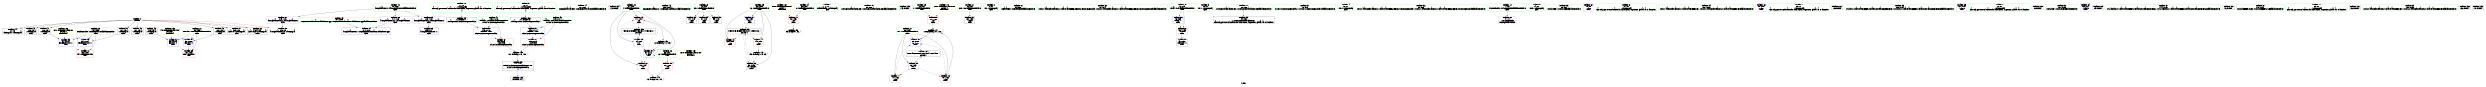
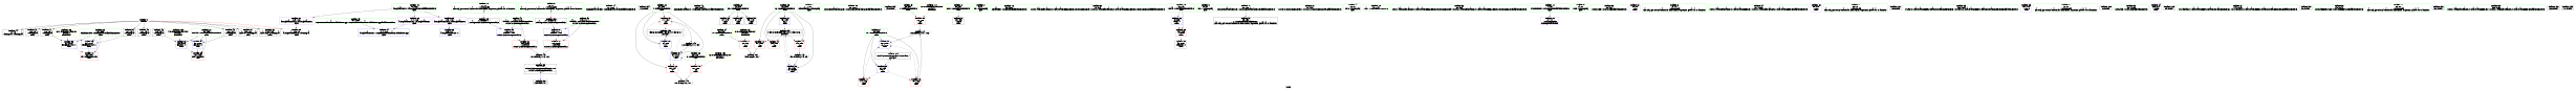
  digraph {
    label=SVFG
    node [color=green shape=record]
    edge [style=solid]
    n1 [color=grey label="{NodeID: 0\nNullPtr}"]
    n2 [color=black label="{NodeID: 44\n2\<--3\ndummyVal\<--dummyVal\n}"]
    n3 [color=black label="{NodeID: 45\n115\<--3\n\<--dummyVal\nmain\n}"]
    n4 [color=black label="{NodeID: 47\n118\<--3\n\<--dummyVal\nmain\n}"]
    n5 [color=black label="{NodeID: 48\n121\<--3\n\<--dummyVal\nmain\n}"]
    n6 [color=black label="{NodeID: 49\n122\<--3\n\<--dummyVal\nmain\n}"]
    n7 [color=black label="{NodeID: 50\n124\<--3\n\<--dummyVal\nmain\n}"]
    n8 [color=black label="{NodeID: 51\n163\<--3\nlpad.val\<--dummyVal\nmain\n}"]
    n9 [color=black label="{NodeID: 52\n164\<--3\nlpad.val25\<--dummyVal\nmain\n}"]
    n10 [color=blue label="{NodeID: 85\n215\<--3\nllvm.global_ctors_2\<--dummyVal\nGlob }" style=dotted]
    n11 [color=black label="{NodeID: 46\n116\<--3\n\<--dummyVal\nmain\n}"]
    n12 [color=blue label="{NodeID: 92\n52\<--116\nexn.slot\<--\nmain\n}"]
    n13 [color=blue label="{NodeID: 93\n54\<--118\nehselector.slot\<--\nmain\n}"]
    n14 [color=blue label="{NodeID: 94\n52\<--122\nexn.slot\<--\nmain\n}"]
    n15 [color=blue label="{NodeID: 95\n54\<--124\nehselector.slot\<--\nmain\n}"]
    n16 [color=red label="{NodeID: 69\n161\<--52\nexn\<--exn.slot\nmain\n}"]
    n17 [color=red label="{NodeID: 70\n162\<--54\nsel\<--ehselector.slot\nmain\n}"]
    n18 [color=blue label="{NodeID: 97\n173\<--171\n__a.addr\<--__a\n_ZStorSt13_Ios_OpenmodeS_\n}"]
    n19 [color=red label="{NodeID: 81\n179\<--173\n\<--__a.addr\n_ZStorSt13_Ios_OpenmodeS_\n}"]
    n20 [color=grey label="{NodeID: 145\n181 = Binary(179, 180, )\n}"]
    n21 [color=black label="{NodeID: 59\n170\<--181\n_ZStorSt13_Ios_OpenmodeS__ret\<--or\n_ZStorSt13_Ios_OpenmodeS_\n|{<s0>4}}"]
    n22 [label="{NodeID: 14\n21\<--22\n__cxx_global_var_init\<--__cxx_global_var_init_field_insensitive\n}"]
    n23 [color=black label="{NodeID: 194\n142 = PHI()\n}"]
    n24 [label="{NodeID: 28\n64\<--65\ni\<--i_field_insensitive\nmain\n}"]
    n25 [color=red label="{NodeID: 78\n100\<--64\n\<--i\nmain\n}"]
    n26 [color=red label="{NodeID: 79\n111\<--64\n\<--i\nmain\n}"]
    n27 [color=blue label="{NodeID: 89\n64\<--69\ni\<--\nmain\n}"]
    n28 [color=blue label="{NodeID: 91\n64\<--112\ni\<--inc\nmain\n}"]
    n29 [color=grey label="{NodeID: 149\n102 = cmp(100, 101, )\n}"]
    n30 [color=grey label="{NodeID: 146\n112 = Binary(111, 89, )\n}"]
    n31 [color=black label="{NodeID: 155\nMR_16V_2 = PHI(MR_16V_4, MR_16V_1, )\npts\{65 \}\n}"]
    n32 [label="{NodeID: 42\n183\<--184\n__gxx_personality_v0\<--__gxx_personality_v0_field_insensitive\n}"]
    n33 [color=black label="{NodeID: 56\n104\<--48\n\<--cin\nmain\n}"]
    n34 [color=black label="{NodeID: 153\nMR_10V_3 = PHI(MR_10V_4, MR_10V_2, )\npts\{59 \}\n}"]
+   n35 [color=red label="{NodeID: 72\n91\<--58\n\<--cc\nmain\n}"]
    n36 [color=red label="{NodeID: 73\n135\<--58\n\<--cc\nmain\n}"]
    n37 [color=red label="{NodeID: 74\n149\<--58\n\<--cc\nmain\n}"]
    n38 [color=blue label="{NodeID: 96\n58\<--150\ncc\<--inc23\nmain\n}"]
    n39 [color=grey label="{NodeID: 150\n93 = cmp(91, 92, )\n}"]
    n40 [color=grey label="{NodeID: 148\n150 = Binary(149, 89, )\n}"]
    n41 [color=yellow label="{NodeID: 167\n8V_1 = ENCHI(MR_8V_0)\npts\{57 \}\nFun[main]}" style=double]
    n42 [color=red label="{NodeID: 71\n92\<--56\n\<--N\nmain\n}"]
    n43 [color=blue label="{NodeID: 84\n214\<--18\nllvm.global_ctors_1\<--_GLOBAL__sub_I_tamer.eldeeb_0_0.cpp\nGlob }"]
    n44 [label="{NodeID: 1\n7\<--1\n__dso_handle\<--dummyObj\nGlob }"]
    n45 [color=blue label="{NodeID: 98\n175\<--172\n__b.addr\<--__b\n_ZStorSt13_Ios_OpenmodeS_\n}"]
    n46 [color=red label="{NodeID: 82\n180\<--175\n\<--__b.addr\n_ZStorSt13_Ios_OpenmodeS_\n}"]
    n47 [label="{NodeID: 15\n25\<--26\n_ZNSt8ios_base4InitC1Ev\<--_ZNSt8ios_base4InitC1Ev_field_insensitive\n}"]
    n48 [color=black label="{NodeID: 195\n143 = PHI()\n}"]
    n49 [label="{NodeID: 29\n66\<--67\nt\<--t_field_insensitive\nmain\n}"]
    n50 [color=red label="{NodeID: 80\n106\<--66\n\<--t\nmain\n}"]
    n51 [color=grey label="{NodeID: 147\n108 = Binary(107, 106, )\n}"]
    n52 [color=blue label="{NodeID: 90\n62\<--108\nres\<--xor\nmain\n}"]
    n53 [label="{NodeID: 43\n18\<--209\n_GLOBAL__sub_I_tamer.eldeeb_0_0.cpp\<--_GLOBAL__sub_I_tamer.eldeeb_0_0.cpp_field_insensitive\n}"]
    n54 [color=black label="{NodeID: 57\n130\<--50\n\<--cout\nmain\n}"]
    n55 [color=black label="{NodeID: 154\nMR_14V_2 = PHI(MR_14V_4, MR_14V_1, )\npts\{63 \}\n}"]
    n56 [color=blue label="{NodeID: 88\n62\<--69\nres\<--\nmain\n}"]
    n57 [color=red label="{NodeID: 76\n107\<--62\n\<--res\nmain\n}"]
    n58 [color=red label="{NodeID: 77\n141\<--62\n\<--res\nmain\n}"]
    n59 [label="{NodeID: 2\n8\<--1\n.str\<--dummyObj\nGlob }"]
    n60 [label="{NodeID: 16\n31\<--32\n__cxa_atexit\<--__cxa_atexit_field_insensitive\n}"]
    n61 [color=black label="{NodeID: 196\n171 = PHI(76, )\n0th arg _ZStorSt13_Ios_OpenmodeS_ }"]
    n62 [label="{NodeID: 30\n73\<--74\n_ZNSt14basic_ifstreamIcSt11char_traitsIcEEC1EPKcSt13_Ios_Openmode\<--_ZNSt14basic_ifstreamIcSt11char_traitsIcEEC1EPKcSt13_Ios_Openmode_field_insensitive\n}"]
    n63 [color=black label="{NodeID: 58\n45\<--157\nmain_ret\<--\nmain\n}"]
    n64 [color=yellow label="{NodeID: 169\n12V_1 = ENCHI(MR_12V_0)\npts\{61 \}\nFun[main]}" style=double]
    n65 [color=red label="{NodeID: 75\n101\<--60\n\<--G\nmain\n}"]
    n66 [color=blue label="{NodeID: 86\n46\<--69\nretval\<--\nmain\n}"]
    n67 [color=red label="{NodeID: 68\n157\<--46\n\<--retval\nmain\n}"]
    n68 [label="{NodeID: 3\n10\<--1\n.str.1\<--dummyObj\nGlob }"]
    n69 [label="{NodeID: 17\n30\<--36\n_ZNSt8ios_base4InitD1Ev\<--_ZNSt8ios_base4InitD1Ev_field_insensitive\n}"]
    n70 [color=black label="{NodeID: 53\n29\<--30\n\<--_ZNSt8ios_base4InitD1Ev\nCan only get source location for instruction, argument, global var or function.}"]
    n71 [color=black label="{NodeID: 197\n172 = PHI(77, )\n1st arg _ZStorSt13_Ios_OpenmodeS_ }"]
    n72 [label="{NodeID: 31\n78\<--79\n_ZStorSt13_Ios_OpenmodeS_\<--_ZStorSt13_Ios_OpenmodeS__field_insensitive\n}"]
    n73 [color=black label="{NodeID: 186\n75 = PHI(170, )\n}"]
    n74 [color=blue label="{NodeID: 87\n58\<--89\ncc\<--\nmain\n}"]
    n75 [label="{NodeID: 4\n12\<--1\n.str.2\<--dummyObj\nGlob }"]
+   n76 [label="{NodeID: 18\n43\<--44\nmain\<--main_field_insensitive\n}"]
    n77 [label="{NodeID: 32\n82\<--83\n_ZNSt14basic_ofstreamIcSt11char_traitsIcEEC1EPKcSt13_Ios_Openmode\<--_ZNSt14basic_ofstreamIcSt11char_traitsIcEEC1EPKcSt13_Ios_Openmode_field_insensitive\n}"]
    n78 [color=purple label="{NodeID: 60\n27\<--4\n\<--_ZStL8__ioinit\n__cxx_global_var_init\n}"]
    n79 [label="{NodeID: 5\n14\<--1\n.str.3\<--dummyObj\nGlob }"]
    n80 [label="{NodeID: 19\n46\<--47\nretval\<--retval_field_insensitive\nmain\n}"]
    n81 [label="{NodeID: 33\n86\<--87\n_ZNSirsERi\<--_ZNSirsERi_field_insensitive\n}"]
    n82 [color=purple label="{NodeID: 61\n70\<--8\n\<--.str\nmain\n}"]
    n83 [color=yellow label="{NodeID: 172\n18V_1 = ENCHI(MR_18V_0)\npts\{67 \}\nFun[main]}" style=double]
    n84 [label="{NodeID: 6\n17\<--1\n\<--dummyObj\nCan only get source location for instruction, argument, global var or function.}"]
    n85 [label="{NodeID: 20\n48\<--49\ncin\<--cin_field_insensitive\nmain\n}"]
    n86 [color=black label="{NodeID: 54\n84\<--48\n\<--cin\nmain\n}"]
    n87 [color=black label="{NodeID: 55\n95\<--48\n\<--cin\nmain\n}"]
    n88 [label="{NodeID: 34\n127\<--128\n_ZNSt14basic_ofstreamIcSt11char_traitsIcEED1Ev\<--_ZNSt14basic_ofstreamIcSt11char_traitsIcEED1Ev_field_insensitive\n}"]
    n89 [color=purple label="{NodeID: 62\n80\<--10\n\<--.str.1\nmain\n}"]
    n90 [label="{NodeID: 7\n69\<--1\n\<--dummyObj\nCan only get source location for instruction, argument, global var or function.}"]
    n91 [color=black label="{NodeID: 187\n105 = PHI()\n}"]
    n92 [label="{NodeID: 21\n50\<--51\ncout\<--cout_field_insensitive\nmain\n}"]
    n93 [label="{NodeID: 35\n133\<--134\n_ZStlsISt11char_traitsIcEERSt13basic_ostreamIcT_ES5_PKc\<--_ZStlsISt11char_traitsIcEERSt13basic_ostreamIcT_ES5_PKc_field_insensitive\n}"]
    n94 [color=purple label="{NodeID: 63\n131\<--12\n\<--.str.2\nmain\n}"]
    n95 [label="{NodeID: 8\n72\<--1\n\<--dummyObj\nCan only get source location for instruction, argument, global var or function.}"]
    n96 [color=black label="{NodeID: 188\n28 = PHI()\n}"]
    n97 [label="{NodeID: 22\n52\<--53\nexn.slot\<--exn.slot_field_insensitive\nmain\n}"]
    n98 [label="{NodeID: 36\n137\<--138\n_ZNSolsEi\<--_ZNSolsEi_field_insensitive\n}"]
    n99 [color=purple label="{NodeID: 64\n139\<--14\n\<--.str.3\nmain\n}"]
    n100 [label="{NodeID: 9\n76\<--1\n\<--dummyObj\nCan only get source location for instruction, argument, global var or function.|{<s0>4}}"]
    n101 [color=black label="{NodeID: 189\n85 = PHI()\n}"]
    n102 [label="{NodeID: 23\n54\<--55\nehselector.slot\<--ehselector.slot_field_insensitive\nmain\n}"]
    n103 [label="{NodeID: 37\n144\<--145\n_ZSt4endlIcSt11char_traitsIcEERSt13basic_ostreamIT_T0_ES6_\<--_ZSt4endlIcSt11char_traitsIcEERSt13basic_ostreamIT_T0_ES6__field_insensitive\n}"]
    n104 [color=purple label="{NodeID: 65\n213\<--16\nllvm.global_ctors_0\<--llvm.global_ctors\nGlob }"]
    n105 [color=blue label="{NodeID: 83\n213\<--17\nllvm.global_ctors_0\<--\nGlob }"]
    n106 [label="{NodeID: 10\n77\<--1\n\<--dummyObj\nCan only get source location for instruction, argument, global var or function.|{<s0>4}}"]
    n107 [color=black label="{NodeID: 190\n96 = PHI()\n}"]
    n108 [label="{NodeID: 24\n56\<--57\nN\<--N_field_insensitive\nmain\n}"]
    n109 [label="{NodeID: 38\n146\<--147\n_ZNSolsEPFRSoS_E\<--_ZNSolsEPFRSoS_E_field_insensitive\n}"]
    n110 [color=purple label="{NodeID: 66\n214\<--16\nllvm.global_ctors_1\<--llvm.global_ctors\nGlob }"]
    n111 [label="{NodeID: 11\n89\<--1\n\<--dummyObj\nCan only get source location for instruction, argument, global var or function.}"]
    n112 [color=black label="{NodeID: 191\n132 = PHI()\n}"]
    n113 [label="{NodeID: 25\n58\<--59\ncc\<--cc_field_insensitive\nmain\n}"]
    n114 [label="{NodeID: 39\n155\<--156\n_ZNSt14basic_ifstreamIcSt11char_traitsIcEED1Ev\<--_ZNSt14basic_ifstreamIcSt11char_traitsIcEED1Ev_field_insensitive\n}"]
    n115 [color=purple label="{NodeID: 67\n215\<--16\nllvm.global_ctors_2\<--llvm.global_ctors\nGlob }"]
    n116 [label="{NodeID: 12\n4\<--6\n_ZStL8__ioinit\<--_ZStL8__ioinit_field_insensitive\nGlob }"]
    n117 [color=black label="{NodeID: 192\n136 = PHI()\n}"]
    n118 [label="{NodeID: 26\n60\<--61\nG\<--G_field_insensitive\nmain\n}"]
    n119 [label="{NodeID: 40\n173\<--174\n__a.addr\<--__a.addr_field_insensitive\n_ZStorSt13_Ios_OpenmodeS_\n}"]
    n120 [color=yellow label="{NodeID: 165\n4V_1 = ENCHI(MR_4V_0)\npts\{53 \}\nFun[main]}" style=double]
    n121 [label="{NodeID: 13\n16\<--20\nllvm.global_ctors\<--llvm.global_ctors_field_insensitive\nGlob }"]
    n122 [color=black label="{NodeID: 193\n140 = PHI()\n}"]
    n123 [label="{NodeID: 27\n62\<--63\nres\<--res_field_insensitive\nmain\n}"]
    n124 [label="{NodeID: 41\n175\<--176\n__b.addr\<--__b.addr_field_insensitive\n_ZStorSt13_Ios_OpenmodeS_\n}"]
    n125 [color=yellow label="{NodeID: 166\n6V_1 = ENCHI(MR_6V_0)\npts\{55 \}\nFun[main]}" style=double]
    n1 -> n2
    n1 -> n3
    n1 -> n4
    n1 -> n5
    n1 -> n6
    n1 -> n7
    n1 -> n8
    n1 -> n9
    n1 -> n10 [color=red]
    n4 -> n13
    n6 -> n14
    n7 -> n15
    n11 -> n12
    n12 -> n16 [style=dashed]
    n13 -> n17 [style=dashed]
    n14 -> n16 [style=dashed]
    n15 -> n17 [style=dashed]
    n18 -> n19 [style=dashed]
    n19 -> n20
    n20 -> n21
    n21 -> n73 [color=blue tailport=s0]
    n24 -> n25
    n24 -> n26
    n24 -> n27
    n24 -> n28
    n25 -> n29
    n26 -> n30
    n26 -> n31 [style=dashed]
    n27 -> n25 [style=dashed]
    n27 -> n26 [style=dashed]
    n27 -> n28 [style=dashed]
    n27 -> n31 [style=dashed]
    n28 -> n25 [style=dashed]
    n28 -> n26 [style=dashed]
    n28 -> n28 [style=dashed]
    n30 -> n28
    n31 -> n27 [style=dashed]
+   n34 -> n35 [style=dashed]
    n34 -> n36 [style=dashed]
    n34 -> n37 [style=dashed]
    n34 -> n38 [style=dashed]
+   n35 -> n39
    n37 -> n40
    n38 -> n34 [style=dashed]
    n40 -> n38
    n41 -> n42 [style=dashed]
    n42 -> n39
    n45 -> n46 [style=dashed]
    n46 -> n20
    n49 -> n50
    n50 -> n51
    n51 -> n52
    n52 -> n52 [style=dashed]
    n52 -> n55 [style=dashed]
    n52 -> n57 [style=dashed]
    n52 -> n58 [style=dashed]
    n53 -> n43
    n55 -> n56 [style=dashed]
    n56 -> n52 [style=dashed]
    n56 -> n55 [style=dashed]
    n56 -> n57 [style=dashed]
    n56 -> n58 [style=dashed]
    n57 -> n51
    n61 -> n18
    n64 -> n65 [style=dashed]
    n65 -> n29
    n66 -> n67 [style=dashed]
    n67 -> n63
    n69 -> n70
    n71 -> n45
    n74 -> n34 [style=dashed]
    n80 -> n66
    n80 -> n67
    n83 -> n50 [style=dashed]
    n85 -> n33
    n85 -> n86
    n85 -> n87
    n92 -> n54
    n97 -> n12
    n97 -> n14
    n97 -> n16
    n100 -> n61 [color=red tailport=s0]
    n102 -> n13
    n102 -> n15
    n102 -> n17
    n104 -> n105
    n106 -> n71 [color=red tailport=s0]
    n108 -> n42
    n110 -> n43
+   n113 -> n35
    n113 -> n36
    n113 -> n37
    n113 -> n38
    n113 -> n74
    n115 -> n10
    n116 -> n78
    n118 -> n65
    n119 -> n18
    n119 -> n19
    n120 -> n12 [style=dashed]
    n120 -> n14 [style=dashed]
    n121 -> n104
    n121 -> n110
    n121 -> n115
    n123 -> n52
    n123 -> n56
    n123 -> n57
    n123 -> n58
    n124 -> n45
    n124 -> n46
    n125 -> n13 [style=dashed]
    n125 -> n15 [style=dashed]
  }
